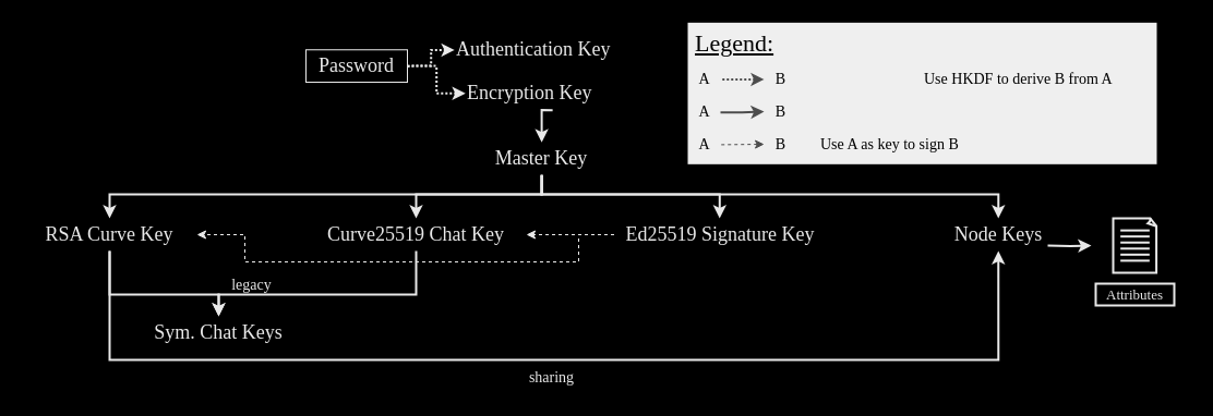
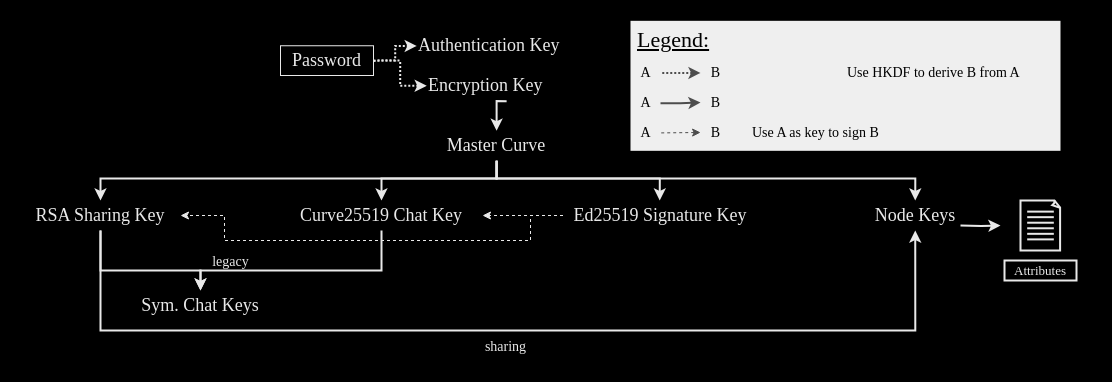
  <mxCell id="0" />
  <mxCell id="1" parent="0" />
  <mxCell id="2" value="" style="rounded=0;whiteSpace=wrap;html=1;fillColor=none;strokeColor=none;" parent="1" vertex="1"><mxGeometry x="20" y="20" width="1070" height="340" as="geometry" /></mxCell>
  <mxCell id="3" style="edgeStyle=orthogonalEdgeStyle;rounded=0;orthogonalLoop=1;jettySize=auto;html=1;exitX=0.5;exitY=1;exitDx=0;exitDy=0;entryX=0.5;entryY=0;entryDx=0;entryDy=0;fontFamily=Palatino;fontSize=16;fontColor=#e9e9e9;startArrow=none;startFill=0;endArrow=classic;endFill=1;strokeColor=#E9E9E9;strokeWidth=2;" parent="1" source="29" target="9" edge="1"><mxGeometry relative="1" as="geometry"><mxPoint x="516" y="138" as="sourcePoint" /><Array as="points"><mxPoint x="496" y="178" /><mxPoint x="100" y="178" /></Array></mxGeometry></mxCell>
  <mxCell id="4" style="edgeStyle=orthogonalEdgeStyle;rounded=0;orthogonalLoop=1;jettySize=auto;html=1;exitX=0.5;exitY=1;exitDx=0;exitDy=0;fontFamily=Palatino;fontSize=16;fontColor=#e9e9e9;startArrow=none;startFill=0;endArrow=classic;endFill=1;strokeColor=#E9E9E9;strokeWidth=2;entryX=0.5;entryY=0;entryDx=0;entryDy=0;" parent="1" source="29" target="11" edge="1"><mxGeometry relative="1" as="geometry"><mxPoint x="516" y="138" as="sourcePoint" /><Array as="points"><mxPoint x="496" y="178" /><mxPoint x="381" y="178" /></Array></mxGeometry></mxCell>
  <mxCell id="5" style="edgeStyle=orthogonalEdgeStyle;rounded=0;orthogonalLoop=1;jettySize=auto;html=1;exitX=0.5;exitY=1;exitDx=0;exitDy=0;entryX=0.5;entryY=0;entryDx=0;entryDy=0;fontFamily=Palatino;fontSize=16;fontColor=#e9e9e9;startArrow=none;startFill=0;endArrow=classic;endFill=1;strokeColor=#E9E9E9;strokeWidth=2;" parent="1" source="29" target="14" edge="1"><mxGeometry relative="1" as="geometry"><mxPoint x="516" y="138" as="sourcePoint" /><Array as="points"><mxPoint x="496" y="178" /><mxPoint x="659" y="178" /></Array></mxGeometry></mxCell>
  <mxCell id="6" style="edgeStyle=orthogonalEdgeStyle;rounded=0;orthogonalLoop=1;jettySize=auto;html=1;exitX=0.5;exitY=1;exitDx=0;exitDy=0;entryX=0.5;entryY=0;entryDx=0;entryDy=0;fontFamily=Palatino;fontSize=18;fontColor=#e9e9e9;startArrow=none;startFill=0;endArrow=classic;endFill=1;strokeColor=#E9E9E9;strokeWidth=2;" parent="1" source="29" target="17" edge="1"><mxGeometry relative="1" as="geometry"><mxPoint x="516" y="138" as="sourcePoint" /><Array as="points"><mxPoint x="496" y="178" /><mxPoint x="915" y="178" /></Array></mxGeometry></mxCell>
  <mxCell id="7" style="edgeStyle=orthogonalEdgeStyle;rounded=0;orthogonalLoop=1;jettySize=auto;html=1;exitX=0.5;exitY=1;exitDx=0;exitDy=0;fontFamily=Palatino;fontSize=16;fontColor=#e9e9e9;startArrow=none;startFill=0;endArrow=classic;endFill=1;strokeColor=#E9E9E9;strokeWidth=2;entryX=0.5;entryY=0;entryDx=0;entryDy=0;" parent="1" source="9" target="15" edge="1"><mxGeometry relative="1" as="geometry"><mxPoint x="237.5" y="270" as="targetPoint" /><Array as="points"><mxPoint x="100" y="270" /><mxPoint x="200" y="270" /></Array></mxGeometry></mxCell>
  <mxCell id="8" style="edgeStyle=orthogonalEdgeStyle;rounded=0;orthogonalLoop=1;jettySize=auto;html=1;exitX=0.5;exitY=1;exitDx=0;exitDy=0;entryX=0.5;entryY=1;entryDx=0;entryDy=0;fontFamily=Palatino;fontSize=18;fontColor=#e9e9e9;startArrow=none;startFill=0;endArrow=classic;endFill=1;strokeColor=#E9E9E9;strokeWidth=2;" parent="1" source="9" target="17" edge="1"><mxGeometry relative="1" as="geometry"><Array as="points"><mxPoint x="100" y="330" /><mxPoint x="915" y="330" /></Array></mxGeometry></mxCell>
- <mxCell id="9" value="RSA Curve Key" style="text;html=1;strokeColor=none;fillColor=none;align=center;verticalAlign=middle;whiteSpace=wrap;rounded=0;labelBackgroundColor=none;fontFamily=Palatino;fontSize=18;fontColor=#e9e9e9;" parent="1" vertex="1"><mxGeometry x="20" y="200" width="160" height="30" as="geometry" /></mxCell>
+ <mxCell id="9" value="RSA Sharing Key" style="text;html=1;strokeColor=none;fillColor=none;align=center;verticalAlign=middle;whiteSpace=wrap;rounded=0;labelBackgroundColor=none;fontFamily=Palatino;fontSize=18;fontColor=#e9e9e9;" parent="1" vertex="1"><mxGeometry x="20" y="200" width="160" height="30" as="geometry" /></mxCell>
  <mxCell id="10" style="edgeStyle=orthogonalEdgeStyle;rounded=0;orthogonalLoop=1;jettySize=auto;html=1;exitX=0.5;exitY=1;exitDx=0;exitDy=0;fontFamily=Palatino;fontSize=16;fontColor=#e9e9e9;startArrow=none;startFill=0;endArrow=classic;endFill=1;strokeColor=#E9E9E9;strokeWidth=2;entryX=0.5;entryY=0;entryDx=0;entryDy=0;" parent="1" source="11" target="15" edge="1"><mxGeometry relative="1" as="geometry"><mxPoint x="317.5" y="260" as="targetPoint" /><Array as="points"><mxPoint x="381" y="270" /><mxPoint x="200" y="270" /></Array></mxGeometry></mxCell>
  <mxCell id="11" value="Curve25519 Chat Key" style="text;html=1;strokeColor=none;fillColor=none;align=center;verticalAlign=middle;whiteSpace=wrap;rounded=0;labelBackgroundColor=none;fontFamily=Palatino;fontSize=18;fontColor=#e9e9e9;" parent="1" vertex="1"><mxGeometry x="280" y="200" width="202" height="30" as="geometry" /></mxCell>
  <mxCell id="12" style="edgeStyle=orthogonalEdgeStyle;rounded=0;orthogonalLoop=1;jettySize=auto;html=1;exitX=0;exitY=0.5;exitDx=0;exitDy=0;entryX=1;entryY=0.5;entryDx=0;entryDy=0;fontFamily=Palatino;fontSize=18;fontColor=#e9e9e9;startArrow=none;startFill=0;endArrow=classic;endFill=1;strokeColor=#E9E9E9;strokeWidth=1;dashed=1;" parent="1" source="14" target="11" edge="1"><mxGeometry relative="1" as="geometry" /></mxCell>
  <mxCell id="13" style="edgeStyle=orthogonalEdgeStyle;rounded=0;orthogonalLoop=1;jettySize=auto;html=1;exitX=0;exitY=0.5;exitDx=0;exitDy=0;entryX=1;entryY=0.5;entryDx=0;entryDy=0;dashed=1;fontFamily=Palatino;fontSize=18;fontColor=#e9e9e9;startArrow=none;startFill=0;endArrow=classic;endFill=1;strokeColor=#E9E9E9;strokeWidth=1;" parent="1" source="14" target="9" edge="1"><mxGeometry relative="1" as="geometry"><Array as="points"><mxPoint x="530" y="215" /><mxPoint x="530" y="240" /><mxPoint x="224" y="240" /><mxPoint x="224" y="215" /></Array></mxGeometry></mxCell>
  <mxCell id="14" value="Ed25519 Signature Key" style="text;html=1;strokeColor=none;fillColor=none;align=center;verticalAlign=middle;whiteSpace=wrap;rounded=0;labelBackgroundColor=none;fontFamily=Palatino;fontSize=18;fontColor=#e9e9e9;" parent="1" vertex="1"><mxGeometry x="562.5" y="200" width="193.5" height="30" as="geometry" /></mxCell>
  <mxCell id="15" value="Sym. Chat Keys" style="text;html=1;strokeColor=none;fillColor=none;align=center;verticalAlign=middle;whiteSpace=wrap;rounded=0;labelBackgroundColor=none;fontFamily=Palatino;fontSize=18;fontColor=#e9e9e9;" parent="1" vertex="1"><mxGeometry x="110" y="290" width="180" height="30" as="geometry" /></mxCell>
  <mxCell id="16" value="&lt;font style=&quot;font-size: 14px&quot;&gt;legacy&lt;/font&gt;" style="text;html=1;align=center;verticalAlign=middle;resizable=0;points=[];autosize=1;strokeColor=none;fillColor=none;fontSize=16;fontFamily=Palatino;fontColor=#e9e9e9;" parent="1" vertex="1"><mxGeometry x="200" y="245" width="60" height="30" as="geometry" /></mxCell>
  <mxCell id="17" value="Node Keys" style="text;html=1;strokeColor=none;fillColor=none;align=center;verticalAlign=middle;whiteSpace=wrap;rounded=0;labelBackgroundColor=none;fontFamily=Palatino;fontSize=18;fontColor=#e9e9e9;fontSource=https%3A%2F%2Ffonts.googleapis.com%2Fcss%3Ffamily%3DPalatino;" parent="1" vertex="1"><mxGeometry x="849.75" y="200" width="130" height="30" as="geometry" /></mxCell>
  <mxCell id="18" value="&lt;font style=&quot;font-size: 14px&quot;&gt;sharing&lt;/font&gt;" style="text;html=1;align=center;verticalAlign=middle;resizable=0;points=[];autosize=1;strokeColor=none;fillColor=none;fontSize=16;fontFamily=Palatino;fontColor=#e9e9e9;" parent="1" vertex="1"><mxGeometry x="470" y="330" width="70" height="30" as="geometry" /></mxCell>
  <mxCell id="19" style="edgeStyle=orthogonalEdgeStyle;rounded=0;orthogonalLoop=1;jettySize=auto;html=1;fontFamily=Palatino;fontSize=22;fontColor=#e9e9e9;strokeWidth=2;fillColor=#000000;strokeColor=#E9E9E9;" parent="1" edge="1"><mxGeometry relative="1" as="geometry"><mxPoint x="1000" y="225" as="targetPoint" /><mxPoint x="960" y="225" as="sourcePoint" /></mxGeometry></mxCell>
  <mxCell id="20" value="" style="group;fontColor=#e9e9e9;strokeColor=none;" parent="1" vertex="1" connectable="0"><mxGeometry x="1020" y="200" width="56" height="80" as="geometry" /></mxCell>
  <mxCell id="21" value="" style="whiteSpace=wrap;html=1;shape=mxgraph.basic.document;fontFamily=Palatino;fontSize=22;fontColor=#e9e9e9;strokeColor=#E9E9E9;strokeWidth=2;fillColor=none;" parent="20" vertex="1"><mxGeometry width="40" height="50" as="geometry" /></mxCell>
  <mxCell id="22" value="" style="endArrow=none;html=1;rounded=0;fontFamily=Palatino;fontSize=22;fontColor=#e9e9e9;strokeWidth=2;fillColor=#000000;strokeColor=#E9E9E9;" parent="20" edge="1"><mxGeometry width="50" height="50" relative="1" as="geometry"><mxPoint x="6.667" y="11.111" as="sourcePoint" /><mxPoint x="33.333" y="11.111" as="targetPoint" /></mxGeometry></mxCell>
  <mxCell id="23" value="" style="endArrow=none;html=1;rounded=0;fontFamily=Palatino;fontSize=22;fontColor=#e9e9e9;strokeWidth=2;fillColor=#000000;strokeColor=#E9E9E9;" parent="20" edge="1"><mxGeometry width="50" height="50" relative="1" as="geometry"><mxPoint x="6.667" y="16.667" as="sourcePoint" /><mxPoint x="33.333" y="16.667" as="targetPoint" /></mxGeometry></mxCell>
  <mxCell id="24" value="" style="endArrow=none;html=1;rounded=0;fontFamily=Palatino;fontSize=22;fontColor=#e9e9e9;strokeWidth=2;fillColor=#000000;strokeColor=#E9E9E9;" parent="20" edge="1"><mxGeometry width="50" height="50" relative="1" as="geometry"><mxPoint x="6.667" y="22.222" as="sourcePoint" /><mxPoint x="33.333" y="22.222" as="targetPoint" /></mxGeometry></mxCell>
  <mxCell id="25" value="" style="endArrow=none;html=1;rounded=0;fontFamily=Palatino;fontSize=22;fontColor=#e9e9e9;strokeWidth=2;fillColor=#000000;strokeColor=#E9E9E9;" parent="20" edge="1"><mxGeometry width="50" height="50" relative="1" as="geometry"><mxPoint x="6.667" y="27.778" as="sourcePoint" /><mxPoint x="33.333" y="27.778" as="targetPoint" /></mxGeometry></mxCell>
  <mxCell id="26" value="" style="endArrow=none;html=1;rounded=0;fontFamily=Palatino;fontSize=22;fontColor=#e9e9e9;strokeWidth=2;fillColor=#000000;strokeColor=#E9E9E9;" parent="20" edge="1"><mxGeometry width="50" height="50" relative="1" as="geometry"><mxPoint x="6.667" y="33.333" as="sourcePoint" /><mxPoint x="33.333" y="33.333" as="targetPoint" /></mxGeometry></mxCell>
  <mxCell id="27" value="" style="endArrow=none;html=1;rounded=0;fontFamily=Palatino;fontSize=22;fontColor=#e9e9e9;strokeWidth=2;fillColor=#000000;strokeColor=#E9E9E9;" parent="20" edge="1"><mxGeometry width="50" height="50" relative="1" as="geometry"><mxPoint x="6.667" y="38.889" as="sourcePoint" /><mxPoint x="33.333" y="38.889" as="targetPoint" /></mxGeometry></mxCell>
  <mxCell id="28" value="Attributes" style="rounded=0;whiteSpace=wrap;html=1;fontFamily=Palatino;fontSize=13;fontColor=#e9e9e9;strokeColor=#E9E9E9;strokeWidth=2;fillColor=none;" parent="20" vertex="1"><mxGeometry x="-16" y="60" width="72" height="20" as="geometry" /></mxCell>
- <mxCell id="29" value="Master Key" style="text;html=1;strokeColor=none;fillColor=none;align=center;verticalAlign=middle;whiteSpace=wrap;rounded=0;labelBackgroundColor=none;fontFamily=Palatino;fontSize=18;fontColor=#e9e9e9;" parent="1" vertex="1"><mxGeometry x="396.19" y="130.25" width="199.87" height="30" as="geometry" /></mxCell>
+ <mxCell id="29" value="Master Curve" style="text;html=1;strokeColor=none;fillColor=none;align=center;verticalAlign=middle;whiteSpace=wrap;rounded=0;labelBackgroundColor=none;fontFamily=Palatino;fontSize=18;fontColor=#e9e9e9;" parent="1" vertex="1"><mxGeometry x="396.19" y="130.25" width="199.87" height="30" as="geometry" /></mxCell>
  <mxCell id="30" style="edgeStyle=orthogonalEdgeStyle;rounded=0;orthogonalLoop=1;jettySize=auto;html=1;exitX=1;exitY=0.5;exitDx=0;exitDy=0;entryX=0;entryY=0.5;entryDx=0;entryDy=0;dashed=1;dashPattern=1 1;strokeWidth=2;fontColor=#e9e9e9;strokeColor=#E9E9E9;" parent="1" source="32" target="33" edge="1"><mxGeometry relative="1" as="geometry" /></mxCell>
  <mxCell id="31" style="edgeStyle=orthogonalEdgeStyle;rounded=0;orthogonalLoop=1;jettySize=auto;html=1;exitX=1;exitY=0.5;exitDx=0;exitDy=0;entryX=0;entryY=0.5;entryDx=0;entryDy=0;dashed=1;dashPattern=1 1;strokeWidth=2;fontColor=#e9e9e9;strokeColor=#E9E9E9;" parent="1" source="32" target="35" edge="1"><mxGeometry relative="1" as="geometry" /></mxCell>
  <mxCell id="32" value="Password" style="text;html=1;strokeColor=#E9E9E9;fillColor=none;align=center;verticalAlign=middle;whiteSpace=wrap;rounded=0;labelBackgroundColor=none;fontFamily=Palatino;fontSize=18;fontColor=#e9e9e9;" parent="1" vertex="1"><mxGeometry x="280" y="45.25" width="93" height="29.75" as="geometry" /></mxCell>
  <mxCell id="33" value="Authentication Key" style="text;html=1;strokeColor=none;fillColor=none;align=left;verticalAlign=middle;whiteSpace=wrap;rounded=0;labelBackgroundColor=none;fontFamily=Palatino;fontSize=18;fontColor=#e9e9e9;" parent="1" vertex="1"><mxGeometry x="416.25" y="30" width="199.75" height="30.75" as="geometry" /></mxCell>
  <mxCell id="34" style="edgeStyle=orthogonalEdgeStyle;rounded=0;orthogonalLoop=1;jettySize=auto;html=1;exitX=0.5;exitY=1;exitDx=0;exitDy=0;entryX=0.5;entryY=0;entryDx=0;entryDy=0;strokeWidth=2;fontColor=#e9e9e9;strokeColor=#E9E9E9;" parent="1" source="35" target="29" edge="1"><mxGeometry relative="1" as="geometry" /></mxCell>
  <mxCell id="35" value="Encryption Key&amp;nbsp;" style="text;html=1;strokeColor=none;fillColor=none;align=left;verticalAlign=middle;whiteSpace=wrap;rounded=0;labelBackgroundColor=none;fontFamily=Palatino;fontSize=18;fontColor=#e9e9e9;" parent="1" vertex="1"><mxGeometry x="426.25" y="70" width="159.75" height="30.63" as="geometry" /></mxCell>
  <mxCell id="36" value="" style="rounded=0;whiteSpace=wrap;html=1;labelBackgroundColor=none;fontFamily=Palatino;fontSize=14;fontColor=#000000;strokeColor=none;strokeWidth=1;fillColor=#EFEFEF;gradientColor=none;" parent="1" vertex="1"><mxGeometry x="630" y="20.32" width="430" height="130" as="geometry" /></mxCell>
  <mxCell id="37" value="" style="endArrow=none;html=1;rounded=0;dashed=1;fontFamily=Palatino;fontSize=14;fontColor=#000000;strokeColor=#4D4D4D;strokeWidth=1;endFill=0;startArrow=classic;startFill=1;exitX=0.163;exitY=0.859;exitDx=0;exitDy=0;exitPerimeter=0;" parent="1" edge="1" source="36"><mxGeometry width="50" height="50" relative="1" as="geometry"><mxPoint x="690" y="132" as="sourcePoint" /><mxPoint x="660" y="132.4" as="targetPoint" /></mxGeometry></mxCell>
  <mxCell id="38" value="A" style="text;html=1;align=center;verticalAlign=middle;resizable=0;points=[];autosize=1;strokeColor=none;fillColor=none;fontSize=14;fontFamily=Palatino;fontColor=#000000;" parent="1" vertex="1"><mxGeometry x="630" y="122.82" width="30" height="20" as="geometry" /></mxCell>
  <mxCell id="39" value="B" style="text;html=1;align=center;verticalAlign=middle;resizable=0;points=[];autosize=1;strokeColor=none;fillColor=none;fontSize=14;fontFamily=Palatino;fontColor=#000000;" parent="1" vertex="1"><mxGeometry x="705" y="122.82" width="20" height="20" as="geometry" /></mxCell>
  <mxCell id="40" value="Use A as key to sign B" style="text;html=1;align=left;verticalAlign=middle;resizable=0;points=[];autosize=1;strokeColor=none;fillColor=none;fontSize=14;fontFamily=Palatino;fontColor=#000000;" parent="1" vertex="1"><mxGeometry x="750" y="122.82" width="150" height="20" as="geometry" /></mxCell>
  <mxCell id="41" value="A" style="text;html=1;align=center;verticalAlign=middle;resizable=0;points=[];autosize=1;strokeColor=none;fillColor=none;fontSize=14;fontFamily=Palatino;fontColor=#000000;" parent="1" vertex="1"><mxGeometry x="630" y="92.82" width="30" height="20" as="geometry" /></mxCell>
  <mxCell id="42" value="B" style="text;html=1;align=center;verticalAlign=middle;resizable=0;points=[];autosize=1;strokeColor=none;fillColor=none;fontSize=14;fontFamily=Palatino;fontColor=#000000;" parent="1" vertex="1"><mxGeometry x="705" y="92.82" width="20" height="20" as="geometry" /></mxCell>
  <mxCell id="43" value="" style="edgeStyle=orthogonalEdgeStyle;rounded=0;orthogonalLoop=1;jettySize=auto;html=1;fontFamily=Palatino;fontSize=14;fontColor=#000000;startArrow=none;startFill=0;endArrow=classic;endFill=1;strokeColor=#4D4D4D;strokeWidth=2;" parent="1" source="41" edge="1"><mxGeometry relative="1" as="geometry"><mxPoint x="700" y="102" as="targetPoint" /></mxGeometry></mxCell>
  <mxCell id="44" value="Use HKDF to derive B from A" style="text;html=1;align=left;verticalAlign=middle;resizable=0;points=[];autosize=1;strokeColor=none;fillColor=none;fontSize=14;fontFamily=Palatino;fontColor=#000000;" parent="1" vertex="1"><mxGeometry x="845" y="62.82" width="200" height="20" as="geometry" /></mxCell>
  <mxCell id="45" value="A" style="text;html=1;align=center;verticalAlign=middle;resizable=0;points=[];autosize=1;strokeColor=none;fillColor=none;fontSize=14;fontFamily=Palatino;fontColor=#000000;" parent="1" vertex="1"><mxGeometry x="630" y="62.82" width="30" height="20" as="geometry" /></mxCell>
  <mxCell id="46" value="B" style="text;html=1;align=center;verticalAlign=middle;resizable=0;points=[];autosize=1;strokeColor=none;fillColor=none;fontSize=14;fontFamily=Palatino;fontColor=#000000;" parent="1" vertex="1"><mxGeometry x="705" y="62.82" width="20" height="20" as="geometry" /></mxCell>
  <mxCell id="47" value="" style="endArrow=none;html=1;rounded=0;dashed=1;fontFamily=Palatino;fontSize=14;fontColor=#000000;strokeColor=#4D4D4D;strokeWidth=2;endFill=0;dashPattern=1 1;startArrow=classic;startFill=1;" parent="1" edge="1"><mxGeometry width="50" height="50" relative="1" as="geometry"><mxPoint x="700" y="72.4" as="sourcePoint" /><mxPoint x="660" y="72.4" as="targetPoint" /></mxGeometry></mxCell>
  <mxCell id="48" value="&lt;font color=&quot;#000000&quot;&gt;&lt;u&gt;Legend:&lt;/u&gt;&lt;/font&gt;" style="text;html=1;align=left;verticalAlign=middle;resizable=0;points=[];autosize=1;strokeColor=none;fillColor=none;fontSize=22;fontFamily=Palatino;fontColor=#999999;" parent="1" vertex="1"><mxGeometry x="635" y="25.32" width="90" height="30" as="geometry" /></mxCell>
